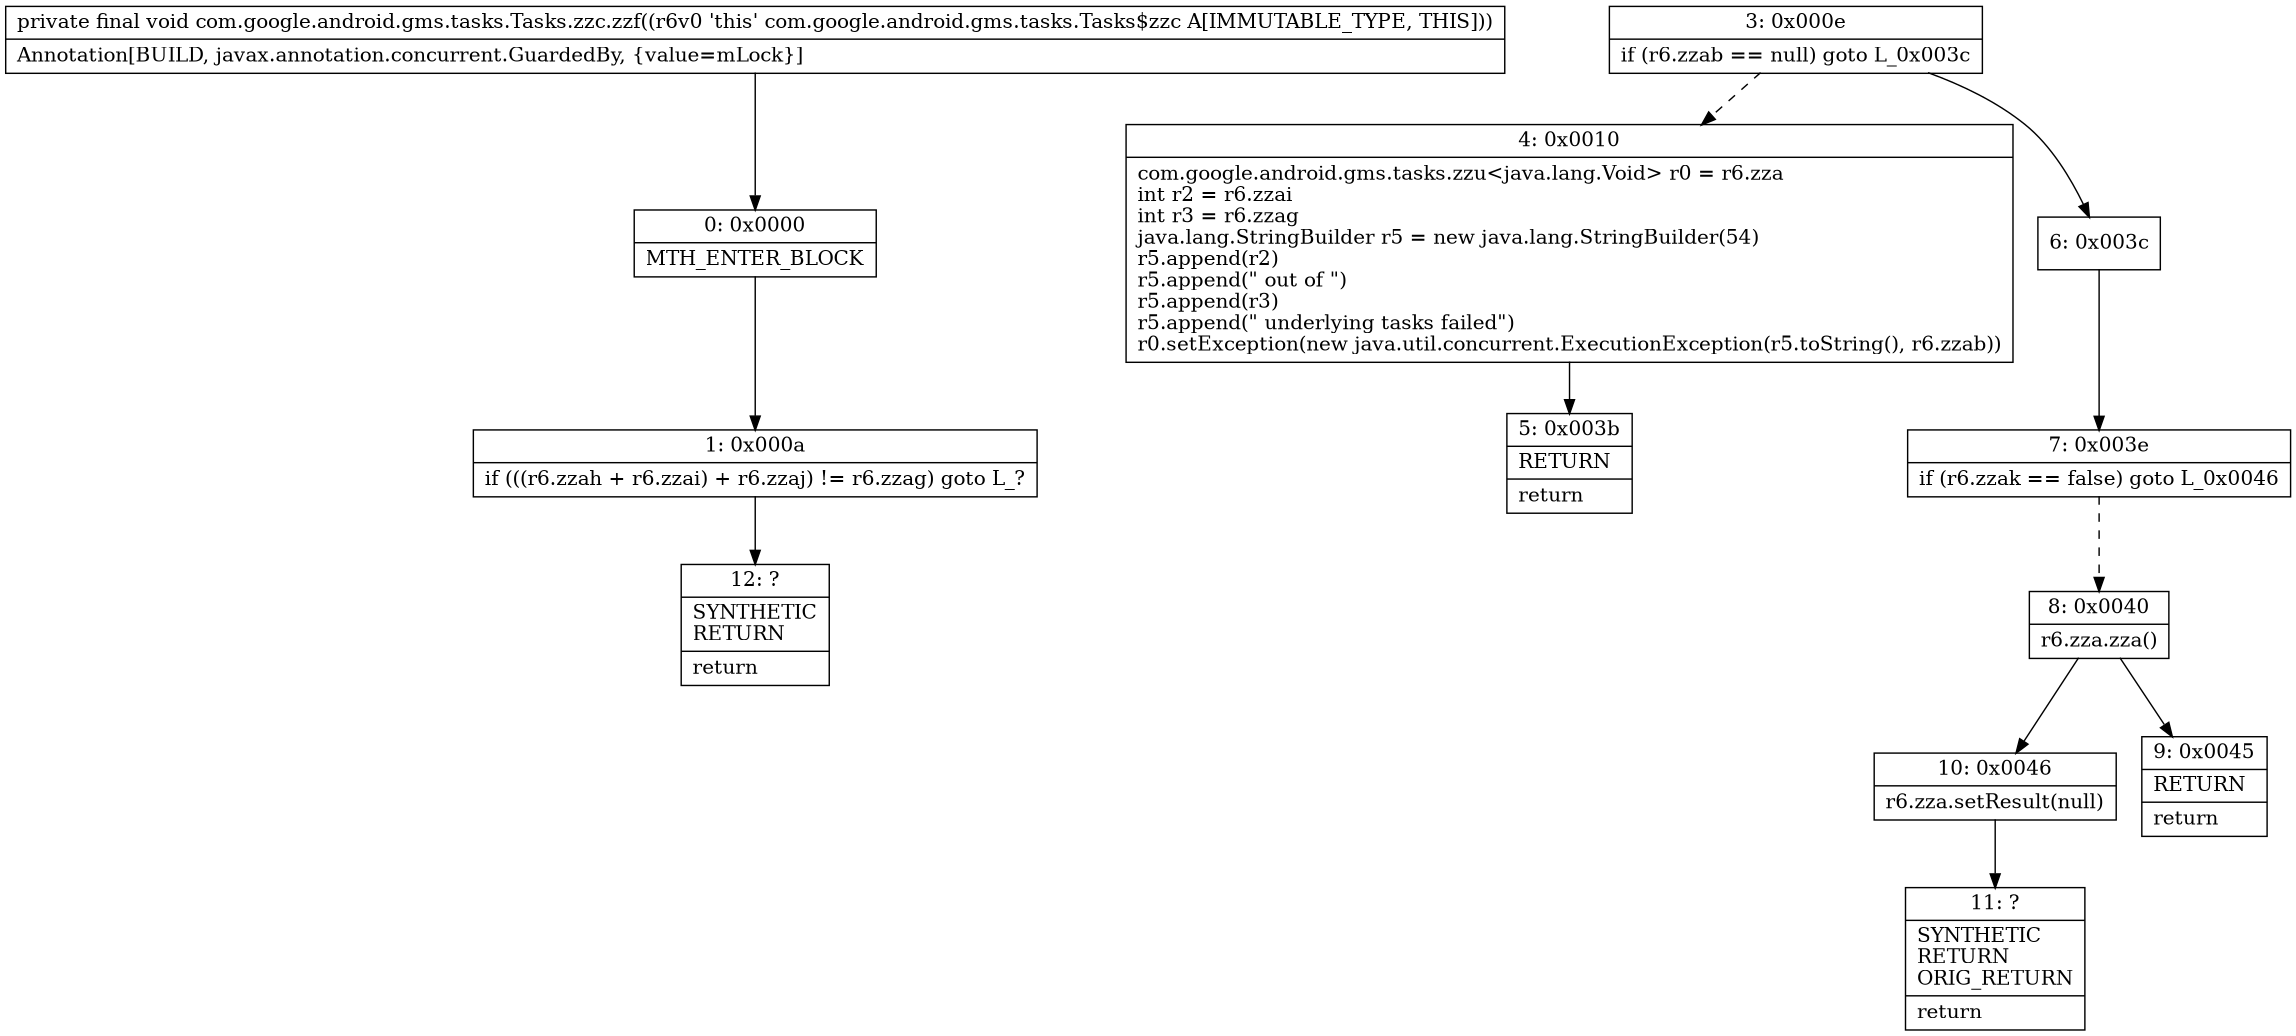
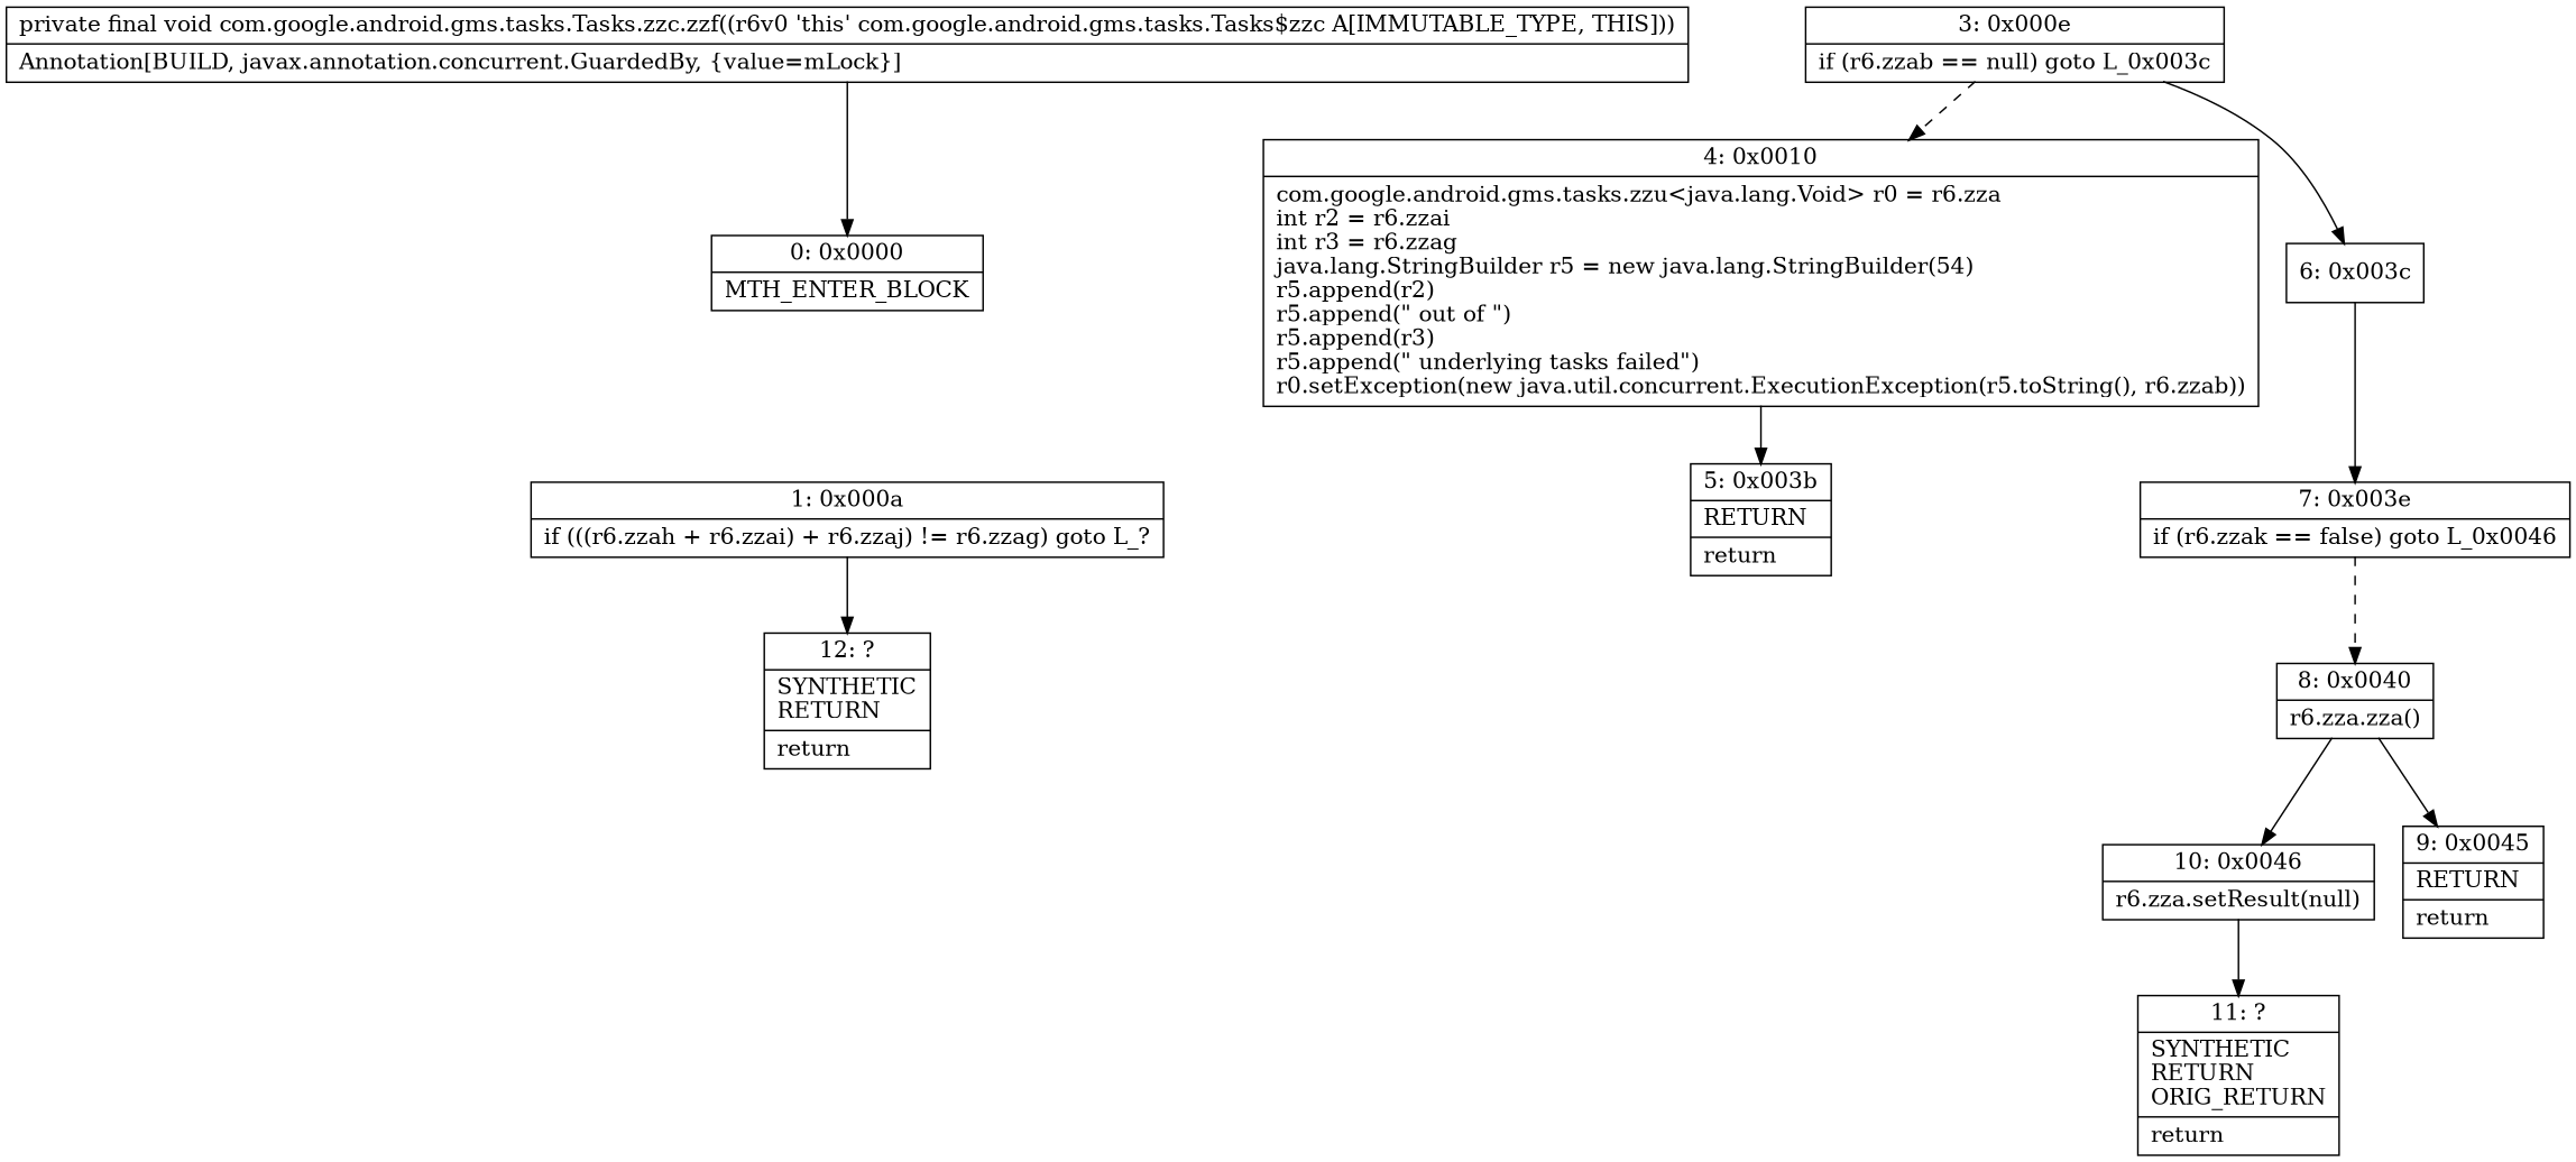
  digraph {
    node [shape=record]
    n1 [label="{0\:\ 0x0000|MTH_ENTER_BLOCK\l}"]
    n2 [label="{1\:\ 0x000a|if (((r6.zzah + r6.zzai) + r6.zzaj) != r6.zzag) goto L_?\l}"]
    n3 [label="{12\:\ ?|SYNTHETIC\lRETURN\l|return\l}"]
    n4 [label="{3\:\ 0x000e|if (r6.zzab == null) goto L_0x003c\l}"]
    n5 [label="{4\:\ 0x0010|com.google.android.gms.tasks.zzu\<java.lang.Void\> r0 = r6.zza\lint r2 = r6.zzai\lint r3 = r6.zzag\ljava.lang.StringBuilder r5 = new java.lang.StringBuilder(54)\lr5.append(r2)\lr5.append(\" out of \")\lr5.append(r3)\lr5.append(\" underlying tasks failed\")\lr0.setException(new java.util.concurrent.ExecutionException(r5.toString(), r6.zzab))\l}"]
    n6 [label="{6\:\ 0x003c}"]
    n7 [label="{5\:\ 0x003b|RETURN\l|return\l}"]
    n8 [label="{7\:\ 0x003e|if (r6.zzak == false) goto L_0x0046\l}"]
    n9 [label="{8\:\ 0x0040|r6.zza.zza()\l}"]
    n10 [label="{10\:\ 0x0046|r6.zza.setResult(null)\l}"]
    n11 [label="{9\:\ 0x0045|RETURN\l|return\l}"]
    n12 [label="{11\:\ ?|SYNTHETIC\lRETURN\lORIG_RETURN\l|return\l}"]
    n13 [label="{private final void com.google.android.gms.tasks.Tasks.zzc.zzf((r6v0 'this' com.google.android.gms.tasks.Tasks$zzc A[IMMUTABLE_TYPE, THIS]))  | Annotation[BUILD, javax.annotation.concurrent.GuardedBy, \{value=mLock\}]\l}"]
-   n1 -> n2
    n2 -> n3
    n4 -> n5 [style=dashed]
    n4 -> n6
    n5 -> n7
    n6 -> n8
    n8 -> n9 [style=dashed]
    n9 -> n10
    n9 -> n11
    n10 -> n12
    n13 -> n1
  }
